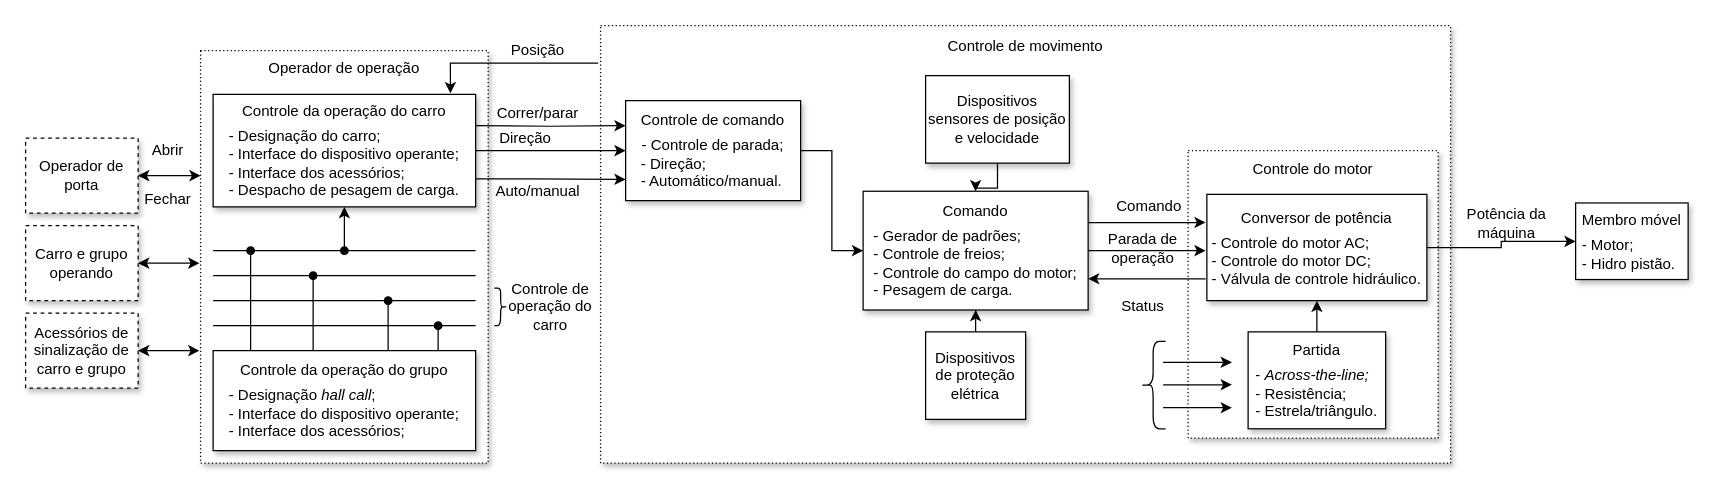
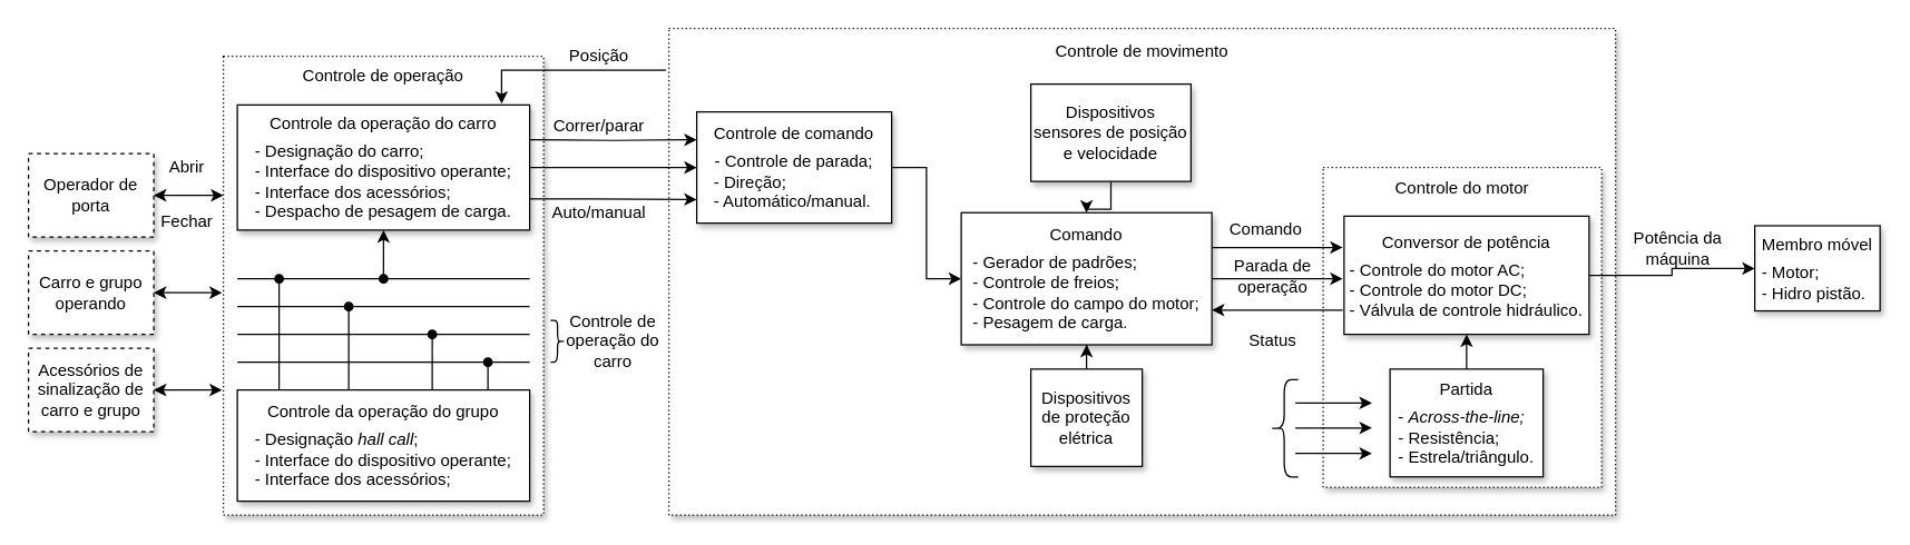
  <mxCell id="0" />
  <mxCell id="1" parent="0" />
  <mxCell id="2" value="Controle de movimento&lt;br&gt;&lt;font style=&quot;font-size: 8px&quot;&gt;&lt;br&gt;&lt;br&gt;&lt;br&gt;&lt;br&gt;&lt;br&gt;&lt;br&gt;&lt;br&gt;&lt;br&gt;&lt;br&gt;&lt;br&gt;&lt;br&gt;&lt;br&gt;&lt;br&gt;&lt;br&gt;&lt;/font&gt;&lt;br&gt;&lt;br&gt;&lt;br&gt;&lt;br&gt;&lt;br&gt;&lt;br&gt;&lt;br&gt;&lt;br&gt;" style="rounded=0;whiteSpace=wrap;html=1;dashed=1;dashPattern=1 2;shadow=1;" parent="1" vertex="1"><mxGeometry x="480" y="20" width="680" height="350" as="geometry" /></mxCell>
  <mxCell id="3" value="Controle do motor&lt;br style=&quot;font-size: 6px&quot;&gt;&lt;font style=&quot;font-size: 8px&quot;&gt;&lt;br&gt;&lt;br&gt;&lt;br&gt;&lt;br&gt;&lt;br&gt;&lt;br&gt;&lt;/font&gt;&lt;br&gt;&lt;br&gt;&lt;br&gt;&lt;br&gt;&lt;br&gt;&lt;br&gt;&lt;br&gt;&lt;br&gt;" style="rounded=0;whiteSpace=wrap;html=1;dashed=1;dashPattern=1 2;shadow=1;" parent="1" vertex="1"><mxGeometry x="950" y="120" width="200" height="230" as="geometry" /></mxCell>
  <mxCell id="4" value="Operador de porta" style="rounded=0;whiteSpace=wrap;html=1;dashed=1;shadow=1;" parent="1" vertex="1"><mxGeometry x="20" y="110" width="90" height="60" as="geometry" /></mxCell>
  <mxCell id="5" value="Carro e grupo operando" style="rounded=0;whiteSpace=wrap;html=1;dashed=1;shadow=1;" parent="1" vertex="1"><mxGeometry x="20" y="180" width="90" height="60" as="geometry" /></mxCell>
  <mxCell id="6" value="Acessórios de sinalização de carro e grupo" style="rounded=0;whiteSpace=wrap;html=1;dashed=1;shadow=1;" parent="1" vertex="1"><mxGeometry x="20" y="250" width="90" height="60" as="geometry" /></mxCell>
- <mxCell id="7" value="Operador de operação&lt;br style=&quot;font-size: 6px&quot;&gt;&lt;font style=&quot;font-size: 8px&quot;&gt;&lt;br&gt;&lt;br&gt;&lt;br&gt;&lt;br&gt;&lt;br&gt;&lt;br&gt;&lt;br&gt;&lt;br&gt;&lt;br&gt;&lt;br&gt;&lt;br&gt;&lt;br&gt;&lt;br&gt;&lt;br&gt;&lt;/font&gt;&lt;br&gt;&lt;br&gt;&lt;br&gt;&lt;br&gt;&lt;br&gt;&lt;br&gt;&lt;br&gt;" style="rounded=0;whiteSpace=wrap;html=1;dashed=1;dashPattern=1 2;shadow=1;" parent="1" vertex="1"><mxGeometry x="160" y="40" width="230" height="330" as="geometry" /></mxCell>
+ <mxCell id="7" value="Controle de operação&lt;br style=&quot;font-size: 6px&quot;&gt;&lt;font style=&quot;font-size: 8px&quot;&gt;&lt;br&gt;&lt;br&gt;&lt;br&gt;&lt;br&gt;&lt;br&gt;&lt;br&gt;&lt;br&gt;&lt;br&gt;&lt;br&gt;&lt;br&gt;&lt;br&gt;&lt;br&gt;&lt;br&gt;&lt;br&gt;&lt;/font&gt;&lt;br&gt;&lt;br&gt;&lt;br&gt;&lt;br&gt;&lt;br&gt;&lt;br&gt;&lt;br&gt;" style="rounded=0;whiteSpace=wrap;html=1;dashed=1;dashPattern=1 2;shadow=1;" parent="1" vertex="1"><mxGeometry x="160" y="40" width="230" height="330" as="geometry" /></mxCell>
  <mxCell id="8" value="" style="endArrow=classic;startArrow=classic;html=1;exitX=1;exitY=0.5;exitDx=0;exitDy=0;" parent="1" source="4" edge="1"><mxGeometry width="50" height="50" relative="1" as="geometry"><mxPoint x="130" y="190" as="sourcePoint" /><mxPoint x="160" y="140" as="targetPoint" /></mxGeometry></mxCell>
  <mxCell id="9" value="Abrir" style="text;html=1;strokeColor=none;fillColor=none;align=center;verticalAlign=middle;whiteSpace=wrap;rounded=0;" parent="1" vertex="1"><mxGeometry x="114" y="110" width="40" height="20" as="geometry" /></mxCell>
  <mxCell id="10" value="Fechar" style="text;html=1;strokeColor=none;fillColor=none;align=center;verticalAlign=middle;whiteSpace=wrap;rounded=0;" parent="1" vertex="1"><mxGeometry x="114" y="149" width="40" height="20" as="geometry" /></mxCell>
  <mxCell id="11" value="" style="endArrow=classic;startArrow=classic;html=1;exitX=1;exitY=0.5;exitDx=0;exitDy=0;" parent="1" source="5" edge="1"><mxGeometry width="50" height="50" relative="1" as="geometry"><mxPoint x="140" y="230" as="sourcePoint" /><mxPoint x="159" y="210" as="targetPoint" /></mxGeometry></mxCell>
  <mxCell id="12" value="" style="endArrow=classic;startArrow=classic;html=1;exitX=1;exitY=0.5;exitDx=0;exitDy=0;" parent="1" source="6" edge="1"><mxGeometry width="50" height="50" relative="1" as="geometry"><mxPoint x="120" y="220" as="sourcePoint" /><mxPoint x="159" y="280" as="targetPoint" /></mxGeometry></mxCell>
  <mxCell id="13" value="" style="endArrow=none;html=1;" parent="1" edge="1"><mxGeometry width="50" height="50" relative="1" as="geometry"><mxPoint x="170" y="200" as="sourcePoint" /><mxPoint x="380" y="200" as="targetPoint" /></mxGeometry></mxCell>
  <mxCell id="14" value="" style="endArrow=none;html=1;" parent="1" edge="1"><mxGeometry width="50" height="50" relative="1" as="geometry"><mxPoint x="170" y="220" as="sourcePoint" /><mxPoint x="380" y="220" as="targetPoint" /></mxGeometry></mxCell>
  <mxCell id="15" value="" style="endArrow=none;html=1;" parent="1" edge="1"><mxGeometry width="50" height="50" relative="1" as="geometry"><mxPoint x="170" y="240" as="sourcePoint" /><mxPoint x="380" y="240" as="targetPoint" /></mxGeometry></mxCell>
  <mxCell id="16" value="" style="endArrow=none;html=1;" parent="1" edge="1"><mxGeometry width="50" height="50" relative="1" as="geometry"><mxPoint x="170" y="260" as="sourcePoint" /><mxPoint x="380" y="260" as="targetPoint" /></mxGeometry></mxCell>
  <mxCell id="17" value="" style="endArrow=classic;html=1;startArrow=oval;startFill=1;entryX=0.5;entryY=1;entryDx=0;entryDy=0;" parent="1" target="39" edge="1"><mxGeometry width="50" height="50" relative="1" as="geometry"><mxPoint x="275" y="200" as="sourcePoint" /><mxPoint x="274" y="170" as="targetPoint" /></mxGeometry></mxCell>
  <mxCell id="18" value="" style="endArrow=oval;html=1;startArrow=none;startFill=0;endFill=1;" parent="1" edge="1"><mxGeometry width="50" height="50" relative="1" as="geometry"><mxPoint x="350" y="280" as="sourcePoint" /><mxPoint x="350" y="260" as="targetPoint" /></mxGeometry></mxCell>
  <mxCell id="19" value="" style="endArrow=oval;html=1;startArrow=none;startFill=0;endFill=1;" parent="1" edge="1"><mxGeometry width="50" height="50" relative="1" as="geometry"><mxPoint x="310" y="280" as="sourcePoint" /><mxPoint x="310" y="240" as="targetPoint" /></mxGeometry></mxCell>
  <mxCell id="20" value="" style="endArrow=oval;html=1;startArrow=none;startFill=0;endFill=1;" parent="1" edge="1"><mxGeometry width="50" height="50" relative="1" as="geometry"><mxPoint x="250" y="280" as="sourcePoint" /><mxPoint x="250" y="220" as="targetPoint" /></mxGeometry></mxCell>
  <mxCell id="21" value="" style="endArrow=oval;html=1;startArrow=none;startFill=0;endFill=1;" parent="1" edge="1"><mxGeometry width="50" height="50" relative="1" as="geometry"><mxPoint x="200" y="280" as="sourcePoint" /><mxPoint x="200" y="200" as="targetPoint" /></mxGeometry></mxCell>
  <mxCell id="22" value="" style="shape=curlyBracket;whiteSpace=wrap;html=1;rounded=1;rotation=-180;size=0.5;" parent="1" vertex="1"><mxGeometry x="395" y="230" width="10" height="30" as="geometry" /></mxCell>
  <mxCell id="23" value="Controle de operação do carro" style="text;html=1;strokeColor=none;fillColor=none;align=center;verticalAlign=middle;whiteSpace=wrap;rounded=0;" parent="1" vertex="1"><mxGeometry x="405" y="235" width="70" height="20" as="geometry" /></mxCell>
  <mxCell id="24" style="edgeStyle=orthogonalEdgeStyle;rounded=0;orthogonalLoop=1;jettySize=auto;html=1;exitX=1;exitY=0.5;exitDx=0;exitDy=0;entryX=0;entryY=0.5;entryDx=0;entryDy=0;startArrow=none;startFill=0;endArrow=classic;endFill=1;" parent="1" source="25" target="45" edge="1"><mxGeometry relative="1" as="geometry" /></mxCell>
  <mxCell id="25" value="&lt;div&gt;&lt;div&gt;Controle de comando&lt;br&gt;&lt;/div&gt;&lt;div style=&quot;font-size: 5px&quot;&gt;&lt;br&gt;&lt;/div&gt;&lt;/div&gt;&lt;div&gt;&lt;span style=&quot;text-align: left&quot;&gt;- Controle de parada;&lt;/span&gt;&lt;br&gt;&lt;/div&gt;&lt;span&gt;&lt;div style=&quot;text-align: left&quot;&gt;&lt;span&gt;- Direção;&lt;/span&gt;&lt;/div&gt;&lt;/span&gt;&lt;span&gt;&lt;div style=&quot;text-align: left&quot;&gt;&lt;span&gt;- Automático/manual.&lt;/span&gt;&lt;/div&gt;&lt;/span&gt;" style="rounded=0;whiteSpace=wrap;html=1;align=center;shadow=1;" parent="1" vertex="1"><mxGeometry x="500" y="80" width="140" height="80" as="geometry" /></mxCell>
  <mxCell id="26" style="edgeStyle=orthogonalEdgeStyle;rounded=0;orthogonalLoop=1;jettySize=auto;html=1;exitX=1;exitY=0.25;exitDx=0;exitDy=0;entryX=0;entryY=0.25;entryDx=0;entryDy=0;startArrow=none;startFill=0;endArrow=classic;endFill=1;" parent="1" edge="1"><mxGeometry relative="1" as="geometry"><mxPoint x="870" y="177.5" as="sourcePoint" /><mxPoint x="964" y="177.5" as="targetPoint" /></mxGeometry></mxCell>
  <mxCell id="27" style="edgeStyle=orthogonalEdgeStyle;rounded=0;orthogonalLoop=1;jettySize=auto;html=1;entryX=0;entryY=0.5;entryDx=0;entryDy=0;startArrow=none;startFill=0;endArrow=classic;endFill=1;" parent="1" edge="1"><mxGeometry relative="1" as="geometry"><mxPoint x="870" y="200" as="sourcePoint" /><mxPoint x="964" y="200" as="targetPoint" /></mxGeometry></mxCell>
  <mxCell id="28" style="edgeStyle=orthogonalEdgeStyle;rounded=0;orthogonalLoop=1;jettySize=auto;html=1;entryX=0.5;entryY=0;entryDx=0;entryDy=0;startArrow=none;startFill=0;endArrow=classic;endFill=1;" parent="1" source="29" target="45" edge="1"><mxGeometry relative="1" as="geometry" /></mxCell>
  <mxCell id="29" value="Dispositivos sensores de posição e velocidade" style="rounded=0;whiteSpace=wrap;html=1;shadow=1;" parent="1" vertex="1"><mxGeometry x="740" y="60" width="115" height="70" as="geometry" /></mxCell>
  <mxCell id="30" style="edgeStyle=orthogonalEdgeStyle;rounded=0;orthogonalLoop=1;jettySize=auto;html=1;entryX=0.5;entryY=1;entryDx=0;entryDy=0;startArrow=none;startFill=0;endArrow=classic;endFill=1;" parent="1" source="31" target="45" edge="1"><mxGeometry relative="1" as="geometry" /></mxCell>
  <mxCell id="31" value="Dispositivos de proteção elétrica" style="rounded=0;whiteSpace=wrap;html=1;shadow=1;" parent="1" vertex="1"><mxGeometry x="740" y="265" width="80" height="70" as="geometry" /></mxCell>
  <mxCell id="32" style="edgeStyle=orthogonalEdgeStyle;rounded=0;orthogonalLoop=1;jettySize=auto;html=1;exitX=0;exitY=0.75;exitDx=0;exitDy=0;entryX=1;entryY=0.75;entryDx=0;entryDy=0;startArrow=none;startFill=0;endArrow=classic;endFill=1;" parent="1" edge="1"><mxGeometry relative="1" as="geometry"><mxPoint x="964" y="222.5" as="sourcePoint" /><mxPoint x="870" y="222.5" as="targetPoint" /></mxGeometry></mxCell>
- <mxCell id="33" value="Comando" style="text;html=1;strokeColor=none;fillColor=none;align=center;verticalAlign=middle;whiteSpace=wrap;rounded=0;" parent="1" vertex="1"><mxGeometry x="899" y="155" width="40" height="20" as="geometry" /></mxCell>
+ <mxCell id="33" value="Comando" style="text;html=1;strokeColor=none;fillColor=none;align=center;verticalAlign=middle;whiteSpace=wrap;rounded=0;" parent="1" vertex="1"><mxGeometry x="889" y="155" width="40" height="20" as="geometry" /></mxCell>
  <mxCell id="34" value="Parada de operação" style="text;html=1;strokeColor=none;fillColor=none;align=center;verticalAlign=middle;whiteSpace=wrap;rounded=0;" parent="1" vertex="1"><mxGeometry x="884" y="188" width="60" height="20" as="geometry" /></mxCell>
  <mxCell id="35" value="Status" style="text;html=1;strokeColor=none;fillColor=none;align=center;verticalAlign=middle;whiteSpace=wrap;rounded=0;" parent="1" vertex="1"><mxGeometry x="894" y="235" width="40" height="20" as="geometry" /></mxCell>
  <mxCell id="36" style="edgeStyle=orthogonalEdgeStyle;rounded=0;orthogonalLoop=1;jettySize=auto;html=1;exitX=1;exitY=0.5;exitDx=0;exitDy=0;entryX=0;entryY=0.5;entryDx=0;entryDy=0;startArrow=none;startFill=0;endArrow=classic;endFill=1;" parent="1" source="39" target="25" edge="1"><mxGeometry relative="1" as="geometry" /></mxCell>
  <mxCell id="37" style="edgeStyle=orthogonalEdgeStyle;rounded=0;orthogonalLoop=1;jettySize=auto;html=1;exitX=1;exitY=0.75;exitDx=0;exitDy=0;startArrow=none;startFill=0;endArrow=classic;endFill=1;entryX=0;entryY=0.788;entryDx=0;entryDy=0;entryPerimeter=0;" parent="1" source="39" target="25" edge="1"><mxGeometry relative="1" as="geometry"><mxPoint x="470" y="143" as="targetPoint" /><Array as="points"><mxPoint x="425" y="143" /></Array></mxGeometry></mxCell>
  <mxCell id="38" style="edgeStyle=orthogonalEdgeStyle;rounded=0;orthogonalLoop=1;jettySize=auto;html=1;exitX=0.904;exitY=-0.01;exitDx=0;exitDy=0;startArrow=classic;startFill=1;endArrow=none;endFill=0;exitPerimeter=0;" parent="1" source="39" edge="1"><mxGeometry relative="1" as="geometry"><mxPoint x="478" y="50" as="targetPoint" /><Array as="points"><mxPoint x="360" y="50" /></Array></mxGeometry></mxCell>
  <mxCell id="39" value="&lt;div&gt;&lt;span&gt;Controle da operação do carro&lt;/span&gt;&lt;br&gt;&lt;/div&gt;&lt;div style=&quot;font-size: 5px&quot;&gt;&lt;span&gt;&lt;br&gt;&lt;/span&gt;&lt;/div&gt;&lt;span&gt;&lt;div style=&quot;text-align: left&quot;&gt;&lt;span&gt;- Designação do carro;&lt;/span&gt;&lt;/div&gt;&lt;div style=&quot;text-align: left&quot;&gt;&lt;span&gt;- Interface do dispositivo operante;&lt;/span&gt;&lt;/div&gt;&lt;div style=&quot;text-align: left&quot;&gt;&lt;span&gt;- Interface dos acessórios;&lt;/span&gt;&lt;/div&gt;&lt;div style=&quot;text-align: left&quot;&gt;&lt;span&gt;- Despacho de pesagem de carga.&lt;/span&gt;&lt;/div&gt;&lt;/span&gt;" style="rounded=0;whiteSpace=wrap;html=1;align=center;shadow=1;" parent="1" vertex="1"><mxGeometry x="170" y="75" width="210" height="90" as="geometry" /></mxCell>
  <mxCell id="40" value="&lt;div&gt;&lt;span&gt;Controle da operação do grupo&lt;/span&gt;&lt;br&gt;&lt;/div&gt;&lt;div style=&quot;font-size: 5px&quot;&gt;&lt;span&gt;&lt;br&gt;&lt;/span&gt;&lt;/div&gt;&lt;span&gt;&lt;div style=&quot;text-align: left&quot;&gt;- Designação &lt;i&gt;hall call&lt;/i&gt;;&lt;/div&gt;&lt;div style=&quot;text-align: left&quot;&gt;&lt;span&gt;- Interface do dispositivo operante;&lt;/span&gt;&lt;/div&gt;&lt;div style=&quot;text-align: left&quot;&gt;&lt;span&gt;- Interface dos acessórios;&lt;/span&gt;&lt;/div&gt;&lt;/span&gt;" style="rounded=0;whiteSpace=wrap;html=1;align=center;shadow=1;" parent="1" vertex="1"><mxGeometry x="170" y="280" width="210" height="80" as="geometry" /></mxCell>
  <mxCell id="41" value="Correr/parar" style="text;html=1;strokeColor=none;fillColor=none;align=center;verticalAlign=middle;whiteSpace=wrap;rounded=0;" parent="1" vertex="1"><mxGeometry x="410" y="80" width="40" height="20" as="geometry" /></mxCell>
- <mxCell id="42" value="Direção" style="text;html=1;strokeColor=none;fillColor=none;align=center;verticalAlign=middle;whiteSpace=wrap;rounded=0;" parent="1" vertex="1"><mxGeometry x="400" y="100" width="40" height="20" as="geometry" /></mxCell>
  <mxCell id="43" value="Auto/manual" style="text;html=1;strokeColor=none;fillColor=none;align=center;verticalAlign=middle;whiteSpace=wrap;rounded=0;" parent="1" vertex="1"><mxGeometry x="410" y="143" width="40" height="20" as="geometry" /></mxCell>
  <mxCell id="44" style="edgeStyle=orthogonalEdgeStyle;rounded=0;orthogonalLoop=1;jettySize=auto;html=1;exitX=1;exitY=0.75;exitDx=0;exitDy=0;startArrow=none;startFill=0;endArrow=classic;endFill=1;entryX=0;entryY=0.25;entryDx=0;entryDy=0;" parent="1" target="25" edge="1"><mxGeometry relative="1" as="geometry"><mxPoint x="380" y="100" as="sourcePoint" /><mxPoint x="480" y="100.54" as="targetPoint" /><Array as="points" /></mxGeometry></mxCell>
  <mxCell id="45" value="&lt;div&gt;&lt;span&gt;Comando&lt;/span&gt;&lt;br&gt;&lt;/div&gt;&lt;div style=&quot;font-size: 5px&quot;&gt;&lt;span&gt;&lt;br&gt;&lt;/span&gt;&lt;/div&gt;&lt;span&gt;&lt;div style=&quot;text-align: left&quot;&gt;&lt;span&gt;- Gerador de padrões;&lt;/span&gt;&lt;/div&gt;&lt;div style=&quot;text-align: left&quot;&gt;&lt;span&gt;- Controle de freios;&lt;/span&gt;&lt;/div&gt;&lt;div style=&quot;text-align: left&quot;&gt;&lt;span&gt;- Controle do campo do motor;&lt;/span&gt;&lt;/div&gt;&lt;div style=&quot;text-align: left&quot;&gt;&lt;span&gt;- Pesagem de carga.&lt;/span&gt;&lt;/div&gt;&lt;/span&gt;" style="rounded=0;whiteSpace=wrap;html=1;align=center;shadow=1;" parent="1" vertex="1"><mxGeometry x="690" y="152.5" width="180" height="95" as="geometry" /></mxCell>
  <mxCell id="46" style="edgeStyle=orthogonalEdgeStyle;rounded=0;orthogonalLoop=1;jettySize=auto;html=1;startArrow=none;startFill=0;endArrow=classic;endFill=1;" parent="1" source="47" target="51" edge="1"><mxGeometry relative="1" as="geometry" /></mxCell>
  <mxCell id="47" value="&lt;div&gt;Conversor de potência&lt;/div&gt;&lt;div style=&quot;font-size: 5px&quot;&gt;&lt;span&gt;&lt;br&gt;&lt;/span&gt;&lt;/div&gt;&lt;span&gt;&lt;div style=&quot;text-align: left&quot;&gt;&lt;span&gt;- Controle do motor AC;&lt;/span&gt;&lt;/div&gt;&lt;div style=&quot;text-align: left&quot;&gt;&lt;span&gt;- Controle do motor DC;&lt;/span&gt;&lt;/div&gt;&lt;div style=&quot;text-align: left&quot;&gt;&lt;span&gt;- Válvula de controle hidráulico.&lt;/span&gt;&lt;/div&gt;&lt;/span&gt;" style="rounded=0;whiteSpace=wrap;html=1;align=center;shadow=1;" parent="1" vertex="1"><mxGeometry x="965" y="155" width="176" height="85" as="geometry" /></mxCell>
  <mxCell id="48" style="edgeStyle=orthogonalEdgeStyle;rounded=0;orthogonalLoop=1;jettySize=auto;html=1;entryX=0.5;entryY=1;entryDx=0;entryDy=0;startArrow=none;startFill=0;endArrow=classic;endFill=1;" parent="1" source="49" target="47" edge="1"><mxGeometry relative="1" as="geometry" /></mxCell>
  <mxCell id="49" value="&lt;div&gt;&lt;span&gt;Partida&lt;/span&gt;&lt;br&gt;&lt;/div&gt;&lt;div style=&quot;font-size: 5px&quot;&gt;&lt;span&gt;&lt;br&gt;&lt;/span&gt;&lt;/div&gt;&lt;span&gt;&lt;div style=&quot;text-align: left&quot;&gt;- &lt;i&gt;Across-the-line;&lt;/i&gt;&lt;/div&gt;&lt;div style=&quot;text-align: left&quot;&gt;&lt;span&gt;- Resistência;&lt;/span&gt;&lt;/div&gt;&lt;div style=&quot;text-align: left&quot;&gt;&lt;span&gt;- Estrela/triângulo.&lt;/span&gt;&lt;/div&gt;&lt;/span&gt;" style="rounded=0;whiteSpace=wrap;html=1;align=center;shadow=1;" parent="1" vertex="1"><mxGeometry x="998" y="265" width="110" height="77.5" as="geometry" /></mxCell>
  <mxCell id="50" value="" style="shape=curlyBracket;whiteSpace=wrap;html=1;rounded=1;rotation=0;size=0.5;" parent="1" vertex="1"><mxGeometry x="912" y="272.5" width="20" height="70" as="geometry" /></mxCell>
  <mxCell id="51" value="&lt;div&gt;&lt;span&gt;Membro móvel&lt;/span&gt;&lt;br&gt;&lt;/div&gt;&lt;div style=&quot;font-size: 5px&quot;&gt;&lt;span&gt;&lt;br&gt;&lt;/span&gt;&lt;/div&gt;&lt;span&gt;&lt;div style=&quot;text-align: left&quot;&gt;- Motor;&lt;/div&gt;&lt;div style=&quot;text-align: left&quot;&gt;&lt;span&gt;- Hidro pistão.&lt;/span&gt;&lt;/div&gt;&lt;/span&gt;" style="rounded=0;whiteSpace=wrap;html=1;align=center;shadow=1;" parent="1" vertex="1"><mxGeometry x="1260" y="161.88" width="90" height="61.25" as="geometry" /></mxCell>
  <mxCell id="52" value="Potência da máquina" style="text;html=1;strokeColor=none;fillColor=none;align=center;verticalAlign=middle;whiteSpace=wrap;rounded=0;" parent="1" vertex="1"><mxGeometry x="1170" y="168" width="70" height="20" as="geometry" /></mxCell>
  <mxCell id="53" value="" style="endArrow=classic;html=1;" parent="1" edge="1"><mxGeometry width="50" height="50" relative="1" as="geometry"><mxPoint x="930" y="307.33" as="sourcePoint" /><mxPoint x="985" y="307.33" as="targetPoint" /></mxGeometry></mxCell>
  <mxCell id="54" value="Posição" style="text;html=1;strokeColor=none;fillColor=none;align=center;verticalAlign=middle;whiteSpace=wrap;rounded=0;" parent="1" vertex="1"><mxGeometry x="410" y="30" width="40" height="20" as="geometry" /></mxCell>
  <mxCell id="55" value="" style="endArrow=classic;html=1;" parent="1" edge="1"><mxGeometry width="50" height="50" relative="1" as="geometry"><mxPoint x="930" y="325.63" as="sourcePoint" /><mxPoint x="985" y="325.63" as="targetPoint" /></mxGeometry></mxCell>
  <mxCell id="56" value="" style="endArrow=classic;html=1;" parent="1" edge="1"><mxGeometry width="50" height="50" relative="1" as="geometry"><mxPoint x="930" y="289.38" as="sourcePoint" /><mxPoint x="985" y="289.38" as="targetPoint" /></mxGeometry></mxCell>
